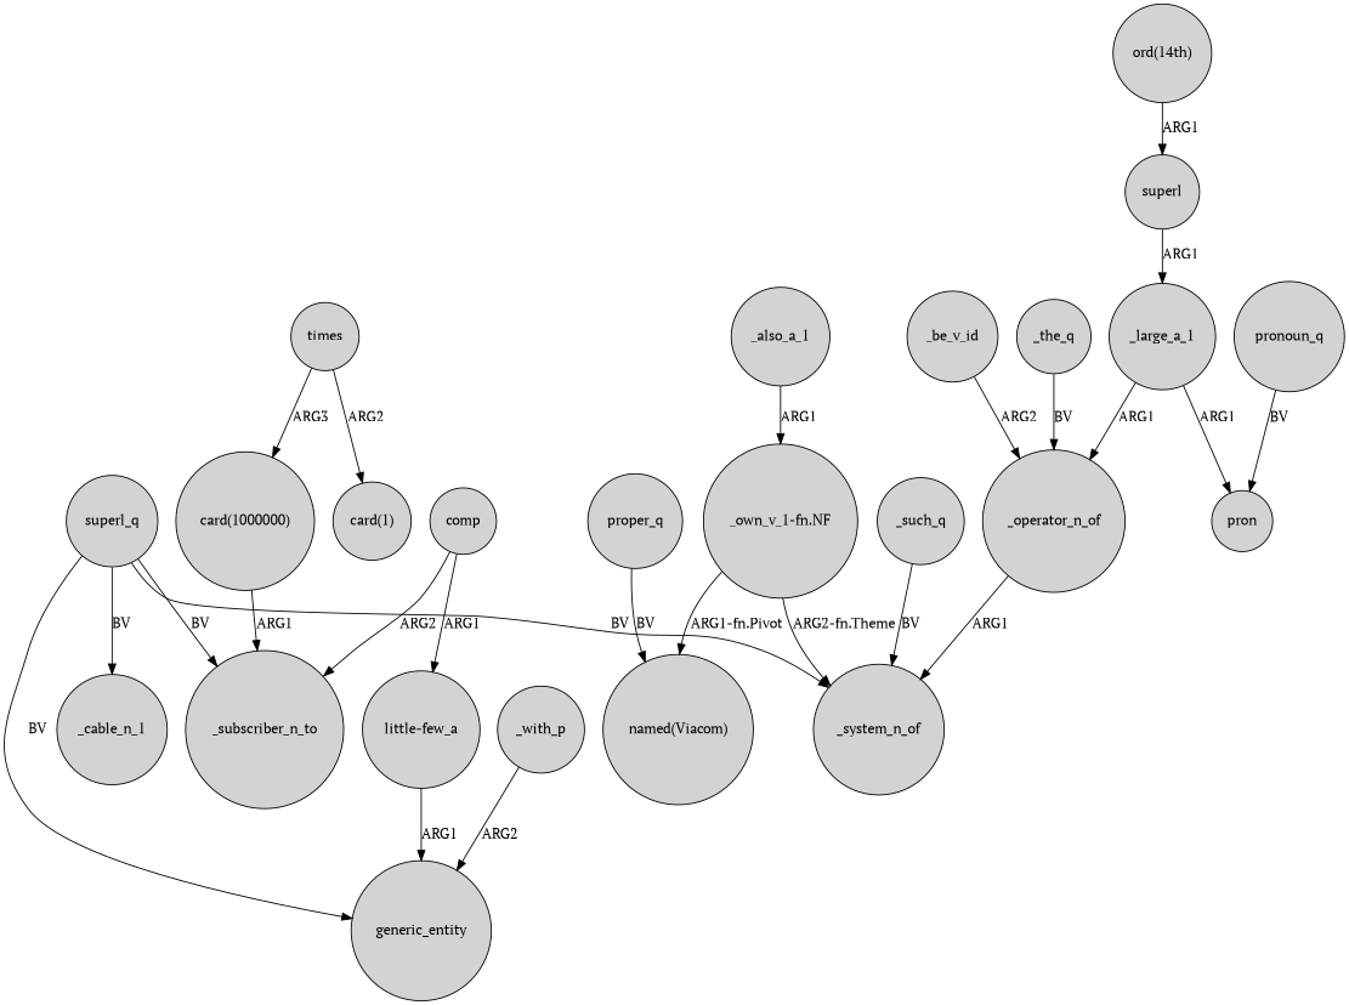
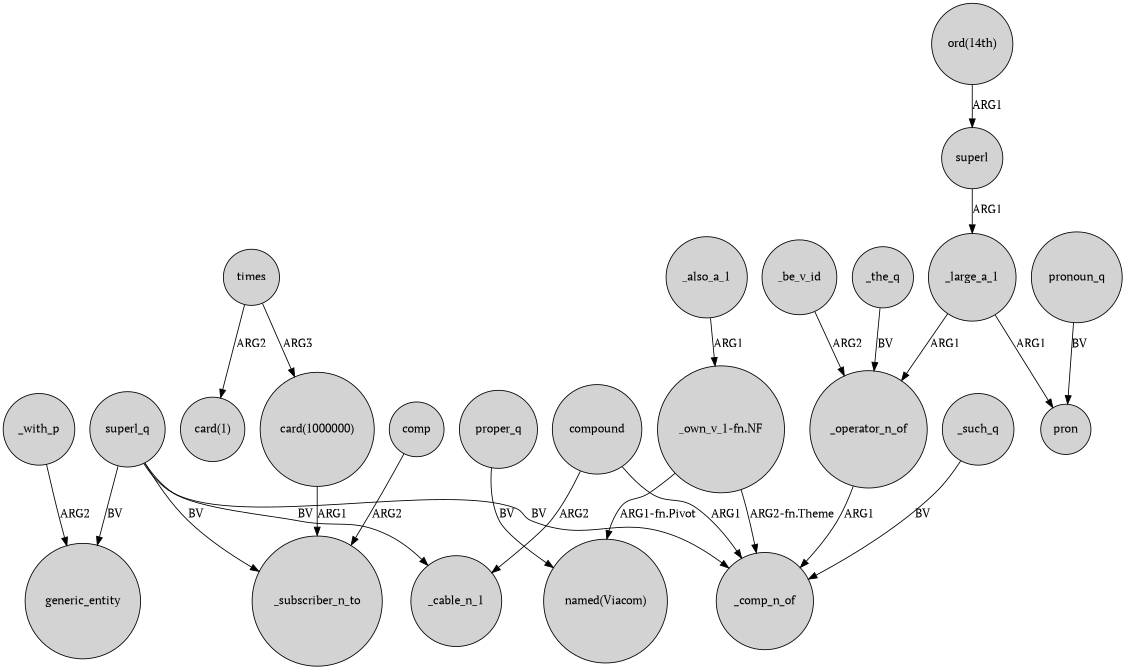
  digraph {
    fontname="PT Serif"
    node [fontname="PT Serif" shape=circle style=filled]
    edge [fontname="PT Serif"]
    superl
    _large_a_1
    _operator_n_of
    pron
-   _system_n_of
+   _system_n_of [label=_comp_n_of]
    n6 [label=superl_q]
    generic_entity
    _subscriber_n_to
    _cable_n_1
+   compound
    _also_a_1
    "_own_v_1-fn.NF"
    "named(Viacom)"
    _with_p
    _be_v_id
    _the_q
    pronoun_q
    times
    "card(1)"
    "card(1000000)"
    comp
-   "little-few_a"
    "ord(14th)"
    _such_q
    proper_q
    superl -> _large_a_1 [label=ARG1]
    _large_a_1 -> _operator_n_of [label=ARG1]
    _large_a_1 -> pron [label=ARG1]
    _operator_n_of -> _system_n_of [label=ARG1]
    n6 -> _system_n_of [label=BV]
    n6 -> generic_entity [label=BV]
    n6 -> _subscriber_n_to [label=BV]
    n6 -> _cable_n_1 [label=BV]
+   compound -> _system_n_of [label=ARG1]
+   compound -> _cable_n_1 [label=ARG2]
    _also_a_1 -> "_own_v_1-fn.NF" [label=ARG1]
    "_own_v_1-fn.NF" -> _system_n_of [label="ARG2-fn.Theme"]
    "_own_v_1-fn.NF" -> "named(Viacom)" [label="ARG1-fn.Pivot"]
    _with_p -> generic_entity [label=ARG2]
    _be_v_id -> _operator_n_of [label=ARG2]
    _the_q -> _operator_n_of [label=BV]
    pronoun_q -> pron [label=BV]
    times -> "card(1)" [label=ARG2]
    times -> "card(1000000)" [label=ARG3]
    "card(1000000)" -> _subscriber_n_to [label=ARG1]
    comp -> _subscriber_n_to [label=ARG2]
-   comp -> "little-few_a" [label=ARG1]
-   "little-few_a" -> generic_entity [label=ARG1]
    "ord(14th)" -> superl [label=ARG1]
    _such_q -> _system_n_of [label=BV]
    proper_q -> "named(Viacom)" [label=BV]
  }
